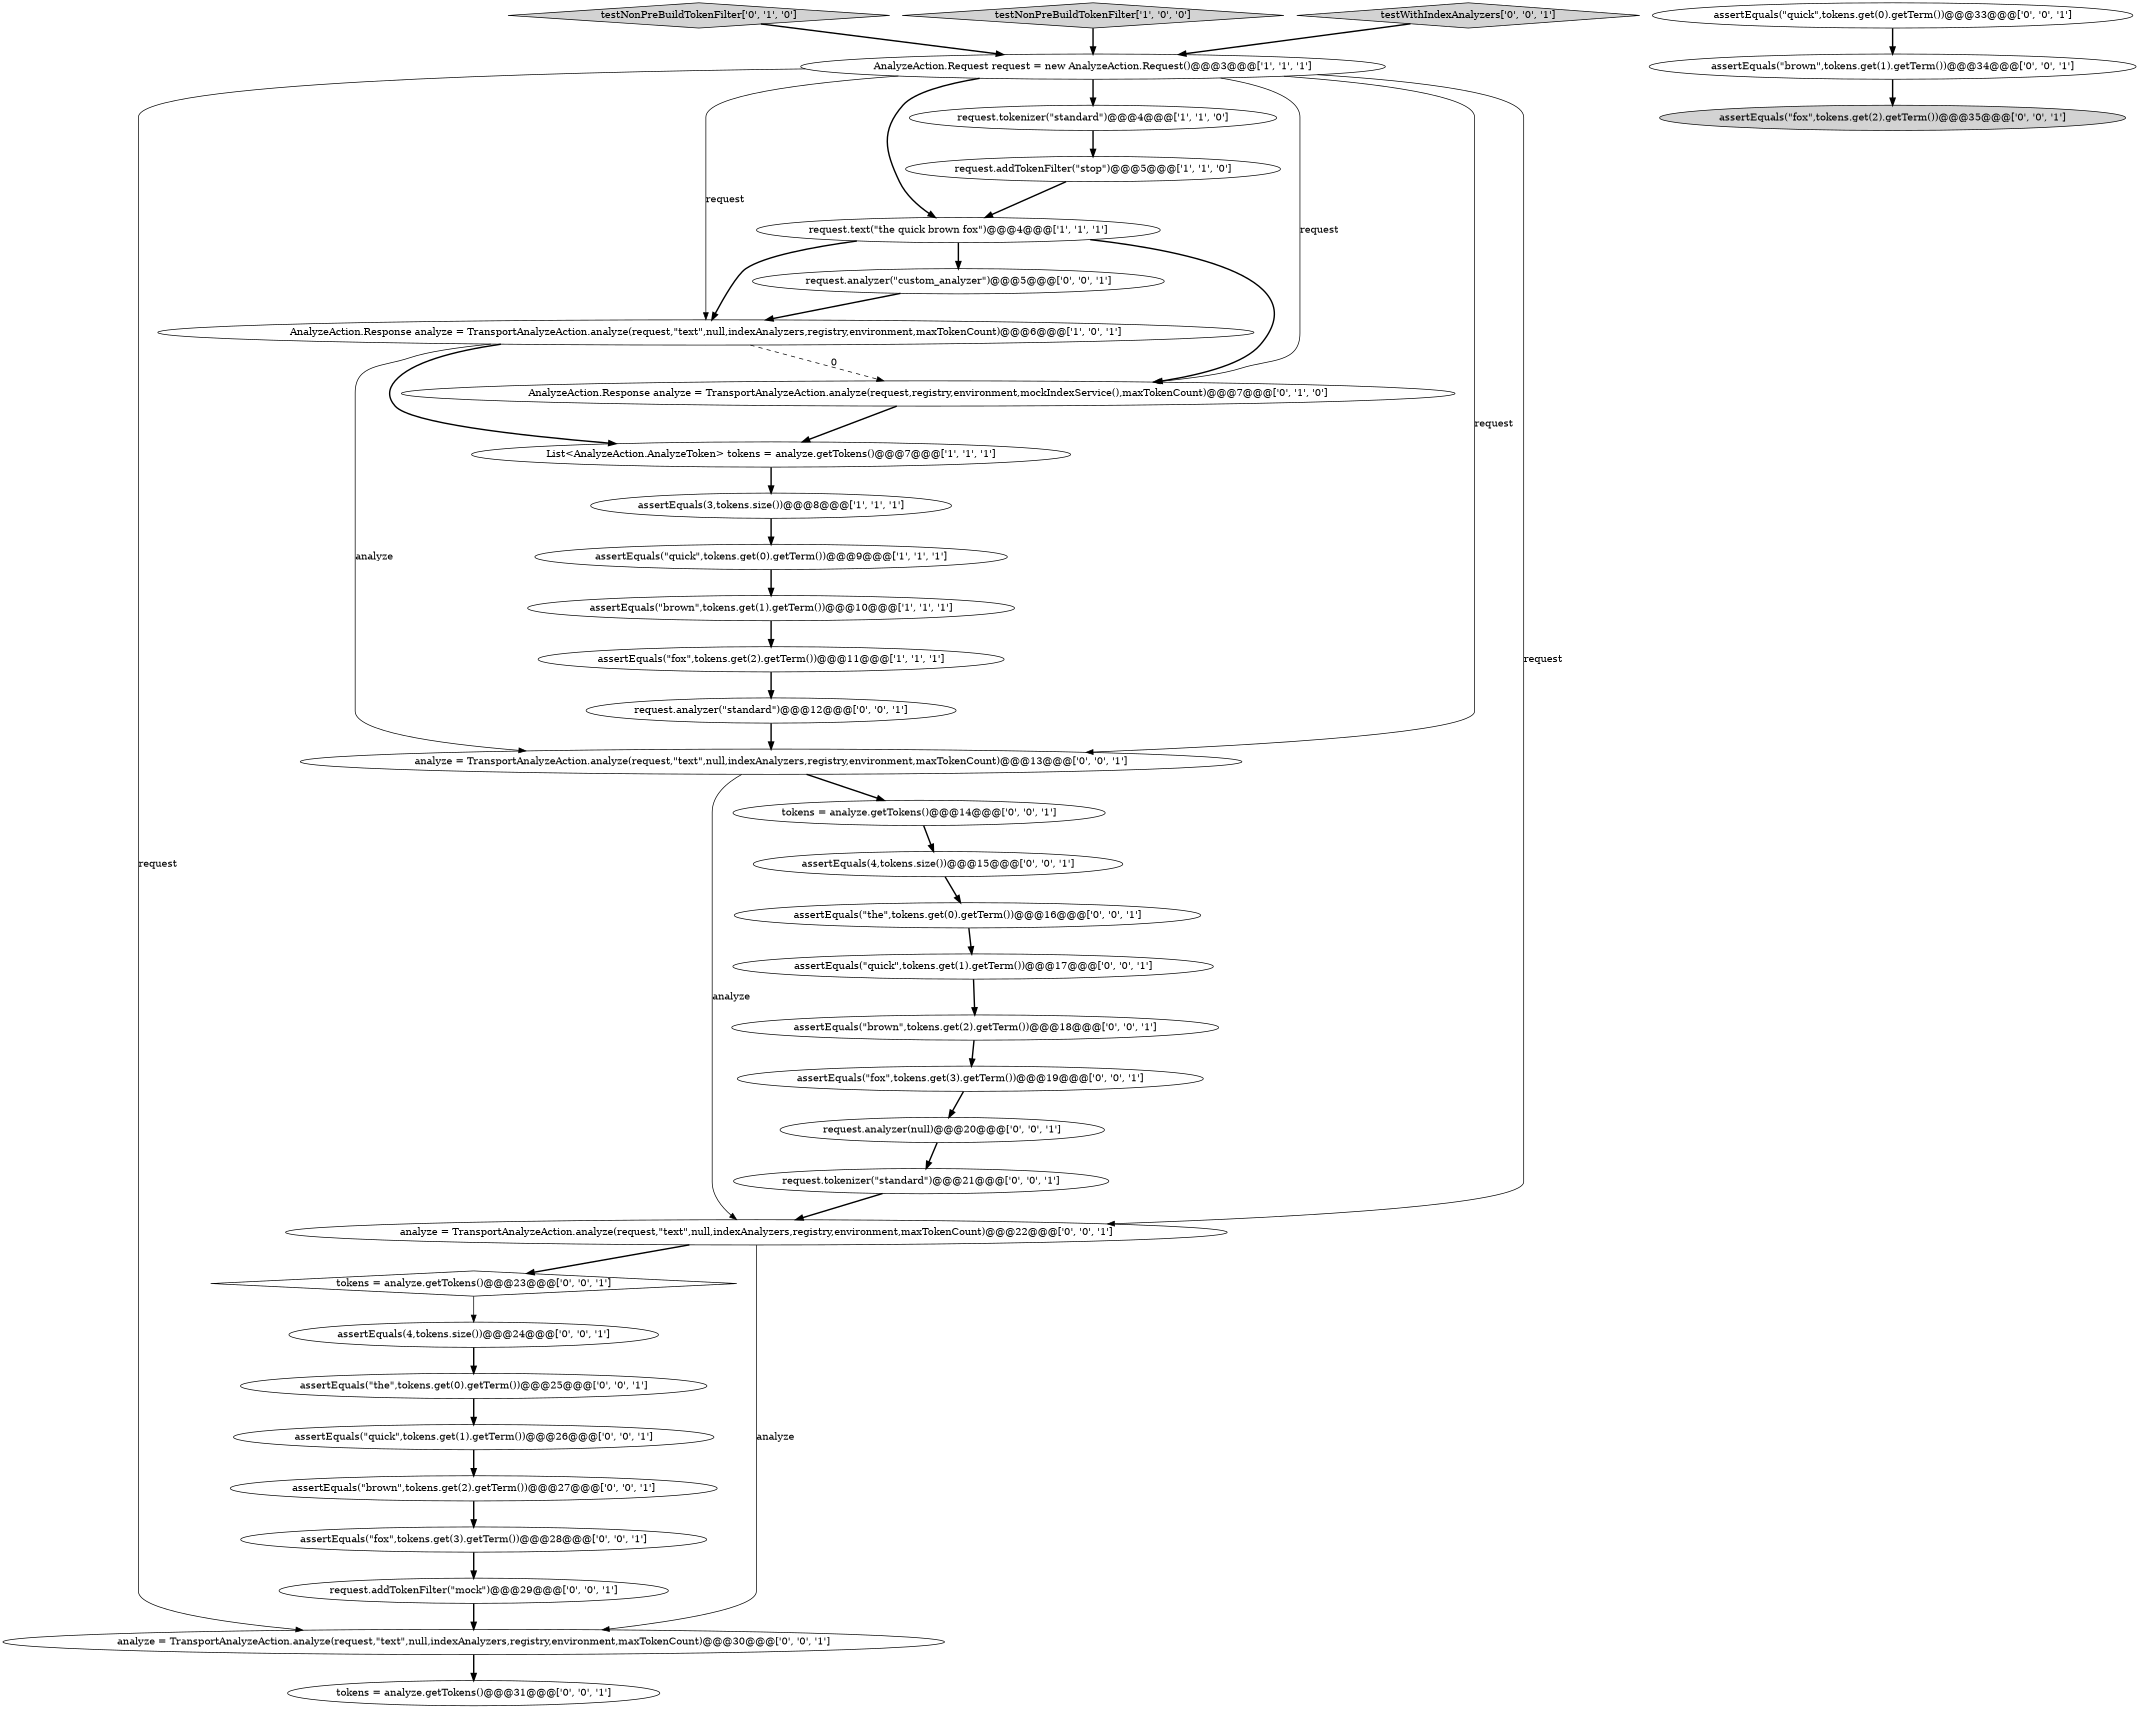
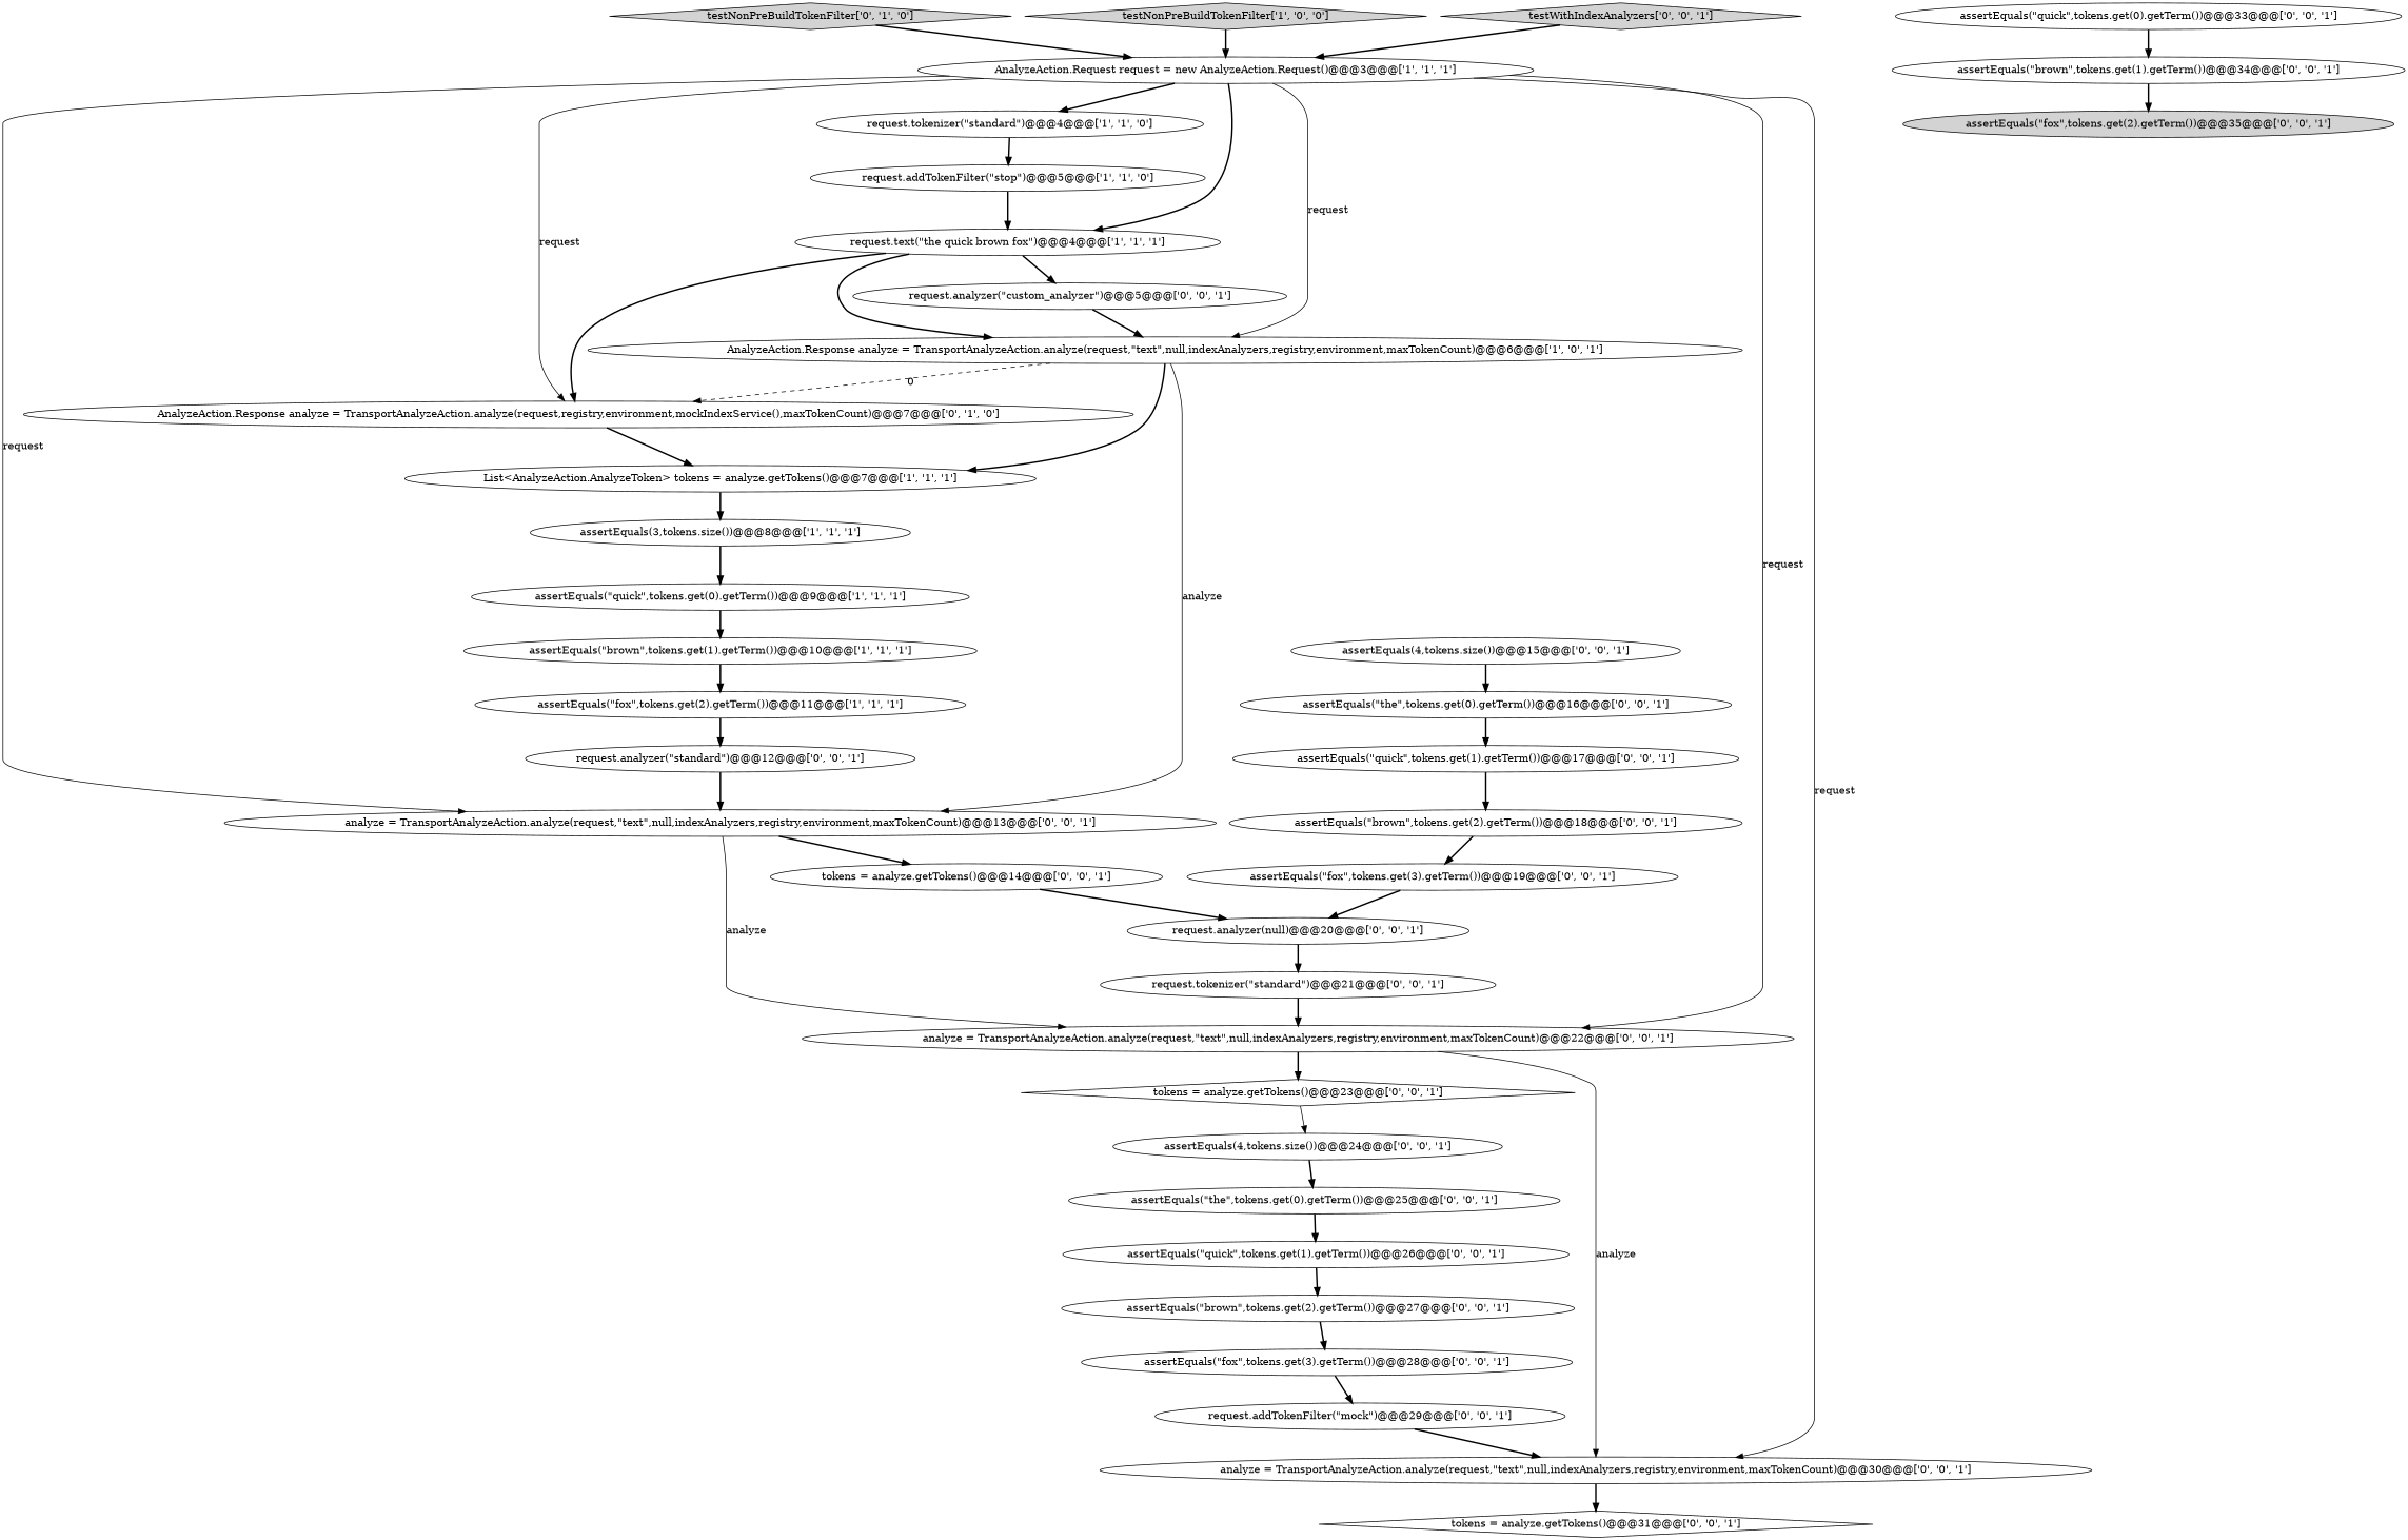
  digraph {
    node [fillcolor=white shape=ellipse style=filled]
    edge [style=bold]
    n1 [label="assertEquals(\"fox\",tokens.get(3).getTerm())@@@28@@@['0', '0', '1']"]
    n2 [label="request.addTokenFilter(\"mock\")@@@29@@@['0', '0', '1']"]
    n3 [label="analyze = TransportAnalyzeAction.analyze(request,\"text\",null,indexAnalyzers,registry,environment,maxTokenCount)@@@30@@@['0', '0', '1']"]
    n4 [label="AnalyzeAction.Response analyze = TransportAnalyzeAction.analyze(request,\"text\",null,indexAnalyzers,registry,environment,maxTokenCount)@@@6@@@['1', '0', '1']"]
    n5 [label="List<AnalyzeAction.AnalyzeToken> tokens = analyze.getTokens()@@@7@@@['1', '1', '1']"]
    n6 [label="AnalyzeAction.Response analyze = TransportAnalyzeAction.analyze(request,registry,environment,mockIndexService(),maxTokenCount)@@@7@@@['0', '1', '0']"]
    n7 [label="analyze = TransportAnalyzeAction.analyze(request,\"text\",null,indexAnalyzers,registry,environment,maxTokenCount)@@@13@@@['0', '0', '1']"]
    n8 [label="assertEquals(3,tokens.size())@@@8@@@['1', '1', '1']"]
    n9 [label="analyze = TransportAnalyzeAction.analyze(request,\"text\",null,indexAnalyzers,registry,environment,maxTokenCount)@@@22@@@['0', '0', '1']"]
    n10 [label="tokens = analyze.getTokens()@@@14@@@['0', '0', '1']"]
    n11 [label="request.addTokenFilter(\"stop\")@@@5@@@['1', '1', '0']"]
    n12 [label="request.text(\"the quick brown fox\")@@@4@@@['1', '1', '1']"]
    n13 [label="request.analyzer(\"custom_analyzer\")@@@5@@@['0', '0', '1']"]
    n14 [label="assertEquals(\"quick\",tokens.get(0).getTerm())@@@9@@@['1', '1', '1']"]
    n15 [label="assertEquals(\"brown\",tokens.get(1).getTerm())@@@10@@@['1', '1', '1']"]
    n16 [label="assertEquals(\"fox\",tokens.get(2).getTerm())@@@11@@@['1', '1', '1']"]
    n17 [fillcolor=lightgray label="testNonPreBuildTokenFilter['0', '1', '0']" shape=diamond]
    n18 [label="AnalyzeAction.Request request = new AnalyzeAction.Request()@@@3@@@['1', '1', '1']"]
    n19 [label="request.tokenizer(\"standard\")@@@4@@@['1', '1', '0']"]
    n20 [label="tokens = analyze.getTokens()@@@23@@@['0', '0', '1']" shape=diamond]
    n21 [label="assertEquals(4,tokens.size())@@@24@@@['0', '0', '1']"]
-   n22 [label="tokens = analyze.getTokens()@@@31@@@['0', '0', '1']"]
+   n22 [label="tokens = analyze.getTokens()@@@31@@@['0', '0', '1']" shape=diamond]
    n23 [label="assertEquals(\"quick\",tokens.get(1).getTerm())@@@17@@@['0', '0', '1']"]
    n24 [label="assertEquals(\"brown\",tokens.get(2).getTerm())@@@18@@@['0', '0', '1']"]
    n25 [label="assertEquals(\"fox\",tokens.get(3).getTerm())@@@19@@@['0', '0', '1']"]
    n26 [fillcolor=lightgray label="assertEquals(\"fox\",tokens.get(2).getTerm())@@@35@@@['0', '0', '1']"]
    n27 [label="assertEquals(\"brown\",tokens.get(2).getTerm())@@@27@@@['0', '0', '1']"]
    n28 [label="assertEquals(4,tokens.size())@@@15@@@['0', '0', '1']"]
    n29 [label="assertEquals(\"the\",tokens.get(0).getTerm())@@@16@@@['0', '0', '1']"]
    n30 [label="assertEquals(\"quick\",tokens.get(0).getTerm())@@@33@@@['0', '0', '1']"]
    n31 [label="assertEquals(\"brown\",tokens.get(1).getTerm())@@@34@@@['0', '0', '1']"]
    n32 [label="assertEquals(\"the\",tokens.get(0).getTerm())@@@25@@@['0', '0', '1']"]
    n33 [label="assertEquals(\"quick\",tokens.get(1).getTerm())@@@26@@@['0', '0', '1']"]
    n34 [fillcolor=lightgray label="testNonPreBuildTokenFilter['1', '0', '0']" shape=diamond]
    n35 [fillcolor=lightgray label="testWithIndexAnalyzers['0', '0', '1']" shape=diamond]
    n36 [label="request.analyzer(null)@@@20@@@['0', '0', '1']"]
    n37 [label="request.tokenizer(\"standard\")@@@21@@@['0', '0', '1']"]
    n38 [label="request.analyzer(\"standard\")@@@12@@@['0', '0', '1']"]
    n1 -> n2
    n2 -> n3
    n3 -> n22
    n4 -> n5
    n4 -> n6 [label=0 style=dashed]
    n4 -> n7 [label=analyze style=solid]
    n5 -> n8
    n6 -> n5
    n7 -> n9 [label=analyze style=solid]
    n7 -> n10
    n8 -> n14
    n9 -> n3 [label=analyze style=solid]
    n9 -> n20
-   n10 -> n28
+   n10 -> n36
    n11 -> n12
    n12 -> n4
    n12 -> n6
    n12 -> n13
    n13 -> n4
    n14 -> n15
    n15 -> n16
    n16 -> n38
    n17 -> n18
    n18 -> n3 [label=request style=solid]
    n18 -> n4 [label=request style=solid]
    n18 -> n6 [label=request style=solid]
    n18 -> n7 [label=request style=solid]
    n18 -> n9 [label=request style=solid]
    n18 -> n12
    n18 -> n19
    n19 -> n11
    n20 -> n21 [style=solid]
    n21 -> n32
    n23 -> n24
    n24 -> n25
    n25 -> n36
    n27 -> n1
    n28 -> n29
    n29 -> n23
    n30 -> n31
    n31 -> n26
    n32 -> n33
    n33 -> n27
    n34 -> n18
    n35 -> n18
    n36 -> n37
    n37 -> n9
    n38 -> n7
  }
